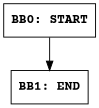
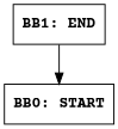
  digraph {
    compound=true
    splines=true
    fontname="Courier Prime"
    node [shape=rectangle fontname="Courier Prime"]
    n1 [label=<<B>BB1: END</B><BR ALIGN="CENTER"/>>]
    n2 [label=<<B>BB0: START</B><BR ALIGN="CENTER"/>>]
-   n2 -> n1 [fontname="Courier Prime"]
+   n1 -> n2 [fontname="Courier Prime"]
  }
